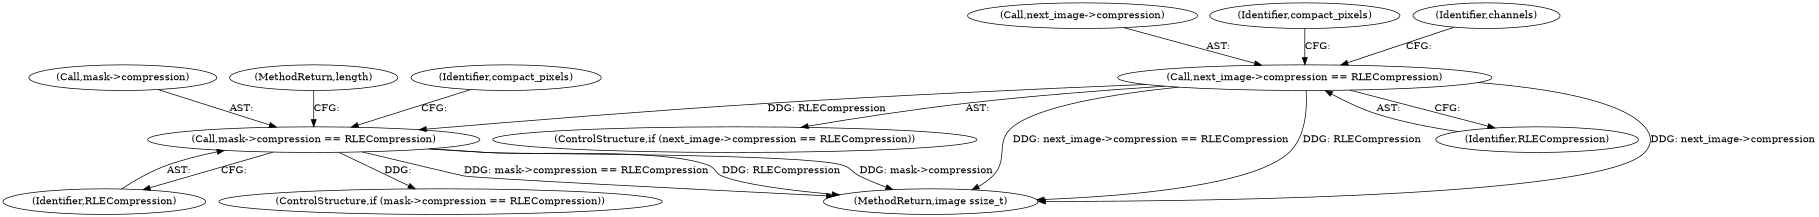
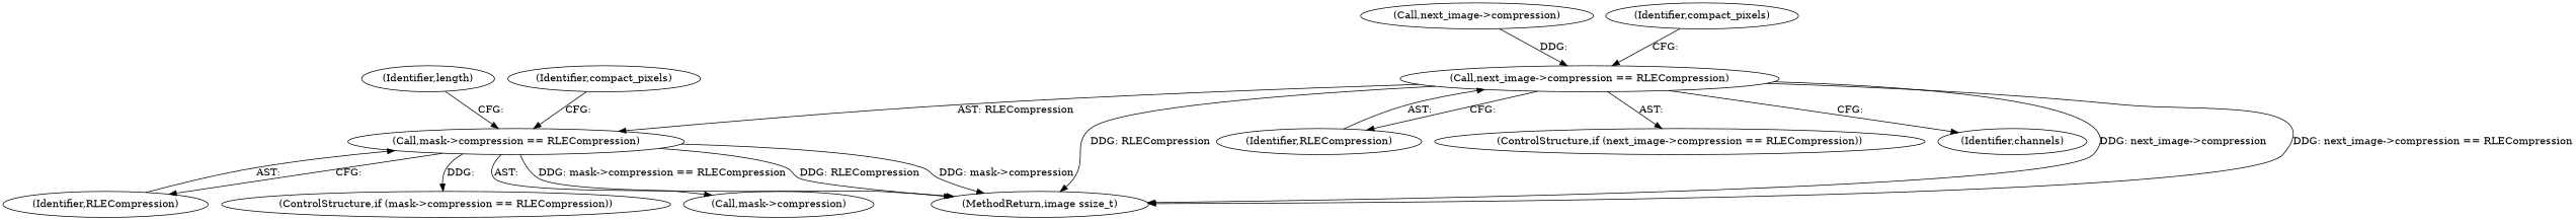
  digraph {
    n1 [label="(Call,mask->compression == RLECompression)"]
    n2 [label="(MethodReturn,image ssize_t)"]
    n3 [label="(Identifier,RLECompression)"]
    n4 [label="(ControlStructure,if (mask->compression == RLECompression))"]
    n5 [label="(Call,next_image->compression == RLECompression)"]
    n6 [label="(Identifier,RLECompression)"]
    n7 [label="(ControlStructure,if (next_image->compression == RLECompression))"]
-   n8 [label="(MethodReturn,length)"]
+   n8 [label="(Identifier,length)"]
    n9 [label="(Call,next_image->compression)"]
    n10 [label="(Identifier,compact_pixels)"]
    n11 [label="(Identifier,channels)"]
    n12 [label="(Identifier,compact_pixels)"]
    n13 [label="(Call,mask->compression)"]
    n1 -> n2 [label="DDG: mask->compression"]
    n1 -> n2 [label="DDG: mask->compression == RLECompression"]
    n1 -> n2 [label="DDG: RLECompression"]
    n1 -> n3 [label="CFG: "]
    n1 -> n4 [label="DDG: "]
    n3 -> n1 [label="AST: "]
-   n5 -> n1 [label="DDG: RLECompression"]
+   n5 -> n1 [label="AST: RLECompression"]
    n5 -> n2 [label="DDG: next_image->compression == RLECompression"]
    n5 -> n2 [label="DDG: RLECompression"]
    n5 -> n2 [label="DDG: next_image->compression"]
    n5 -> n6 [label="CFG: "]
    n5 -> n7 [label="AST: "]
    n6 -> n5 [label="AST: "]
    n8 -> n1 [label="CFG: "]
-   n9 -> n5 [label="AST: "]
+   n9 -> n5 [label="DDG: "]
    n10 -> n5 [label="CFG: "]
-   n11 -> n5 [label="CFG: "]
+   n5 -> n11 [label="CFG: "]
    n12 -> n1 [label="CFG: "]
-   n13 -> n1 [label="AST: "]
+   n1 -> n13 [label="AST: "]
  }
